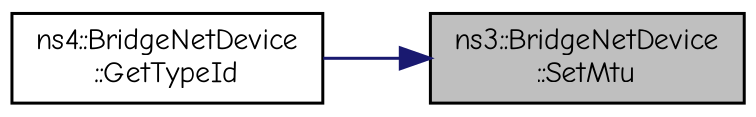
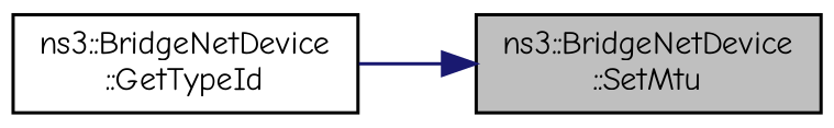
  digraph {
    rankdir=RL
    fontname="Comic Neue"
    node [color=black fontname="Comic Neue" fontsize=10 shape=record style=filled]
    n1 [fillcolor=grey75 fontcolor=black height=0.2 label="ns3::BridgeNetDevice\l::SetMtu" width=0.4]
-   n2 [fillcolor=white height=0.2 label="ns4::BridgeNetDevice\l::GetTypeId" width=0.4]
+   n2 [fillcolor=white height=0.2 label="ns3::BridgeNetDevice\l::GetTypeId" width=0.4]
    n1 -> n2 [color=midnightblue dir=back fontname="Comic Neue" fontsize=10 labelfontname=Helvetica labelfontsize=10 style=solid]
  }
